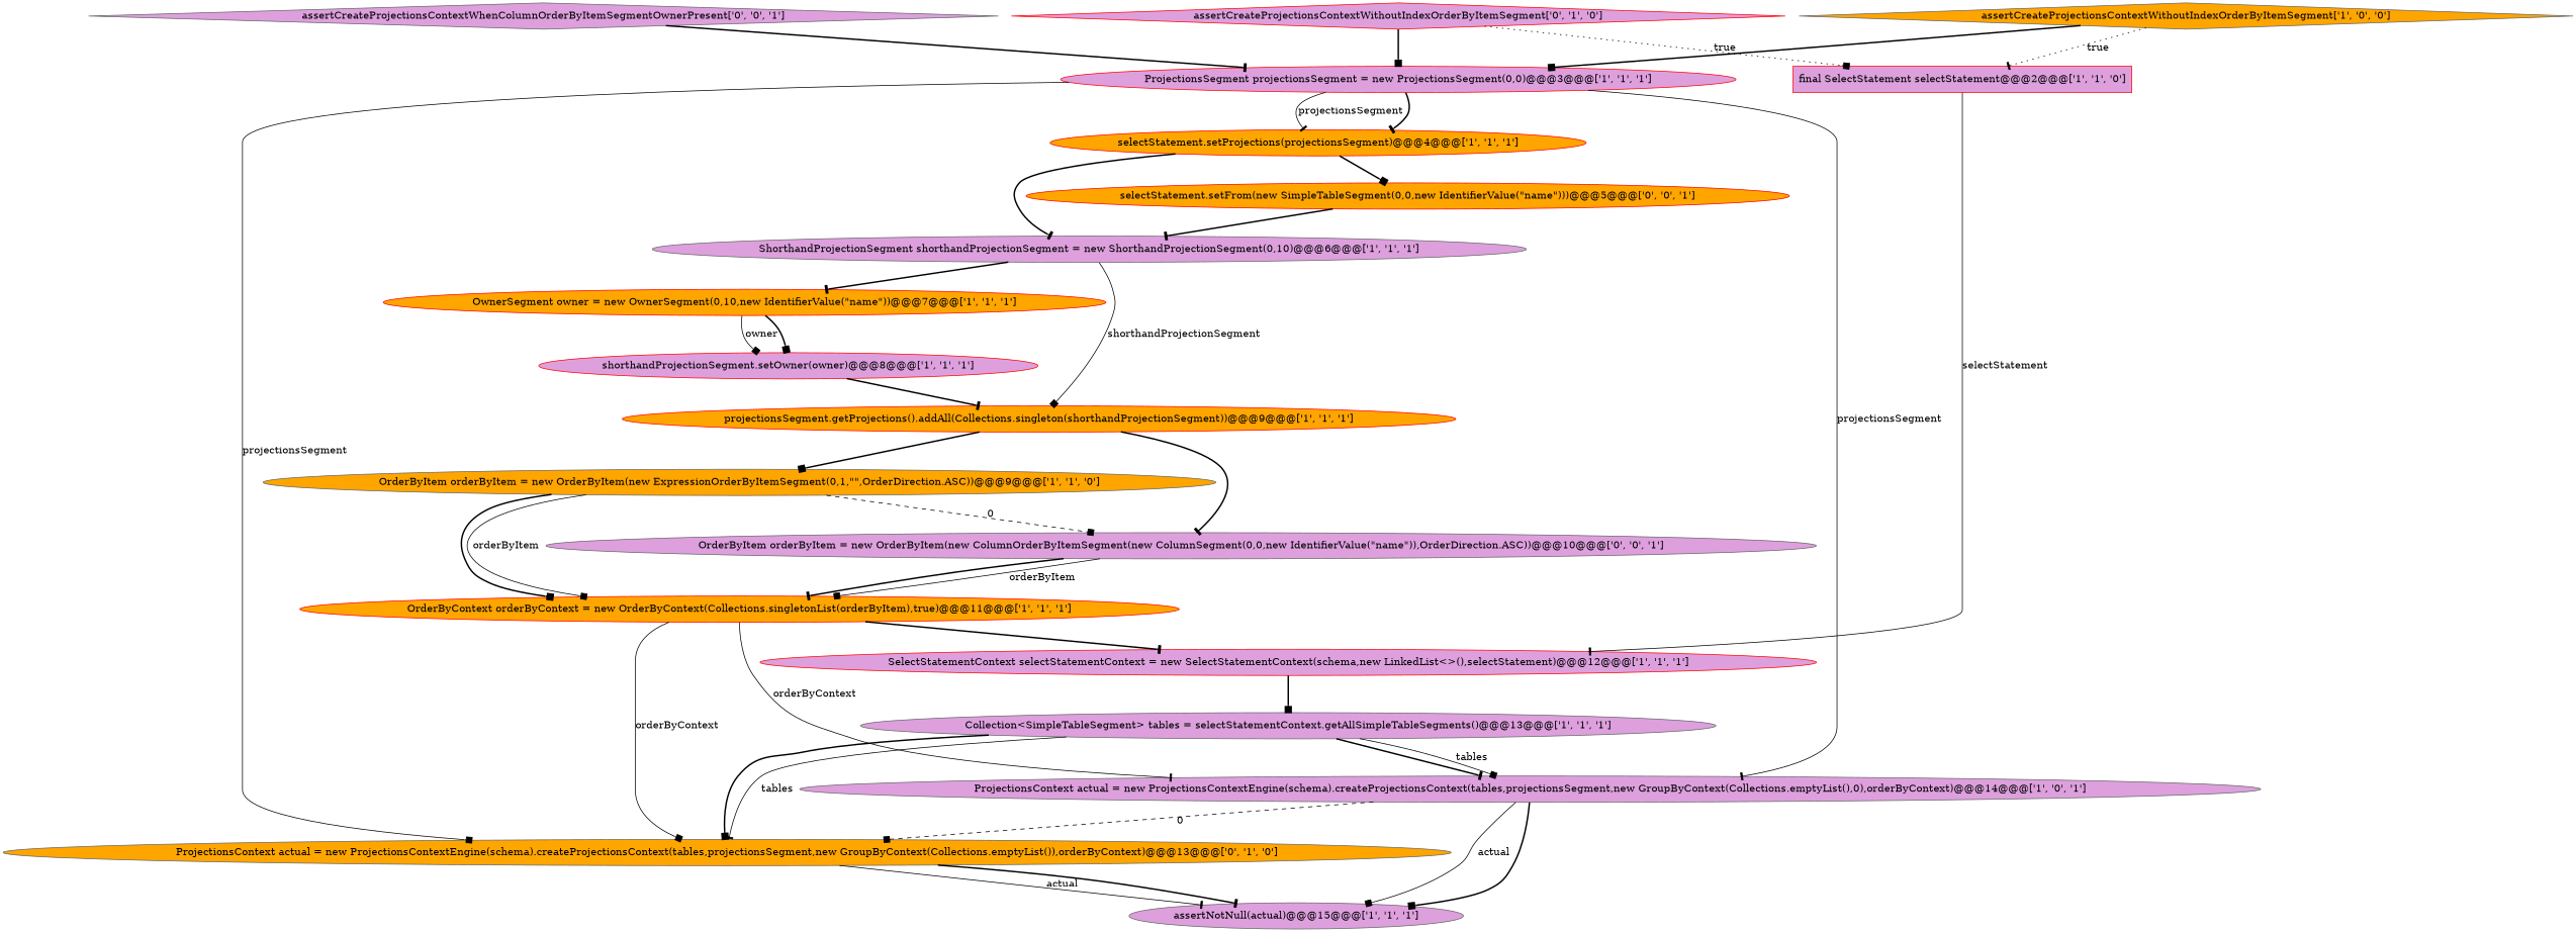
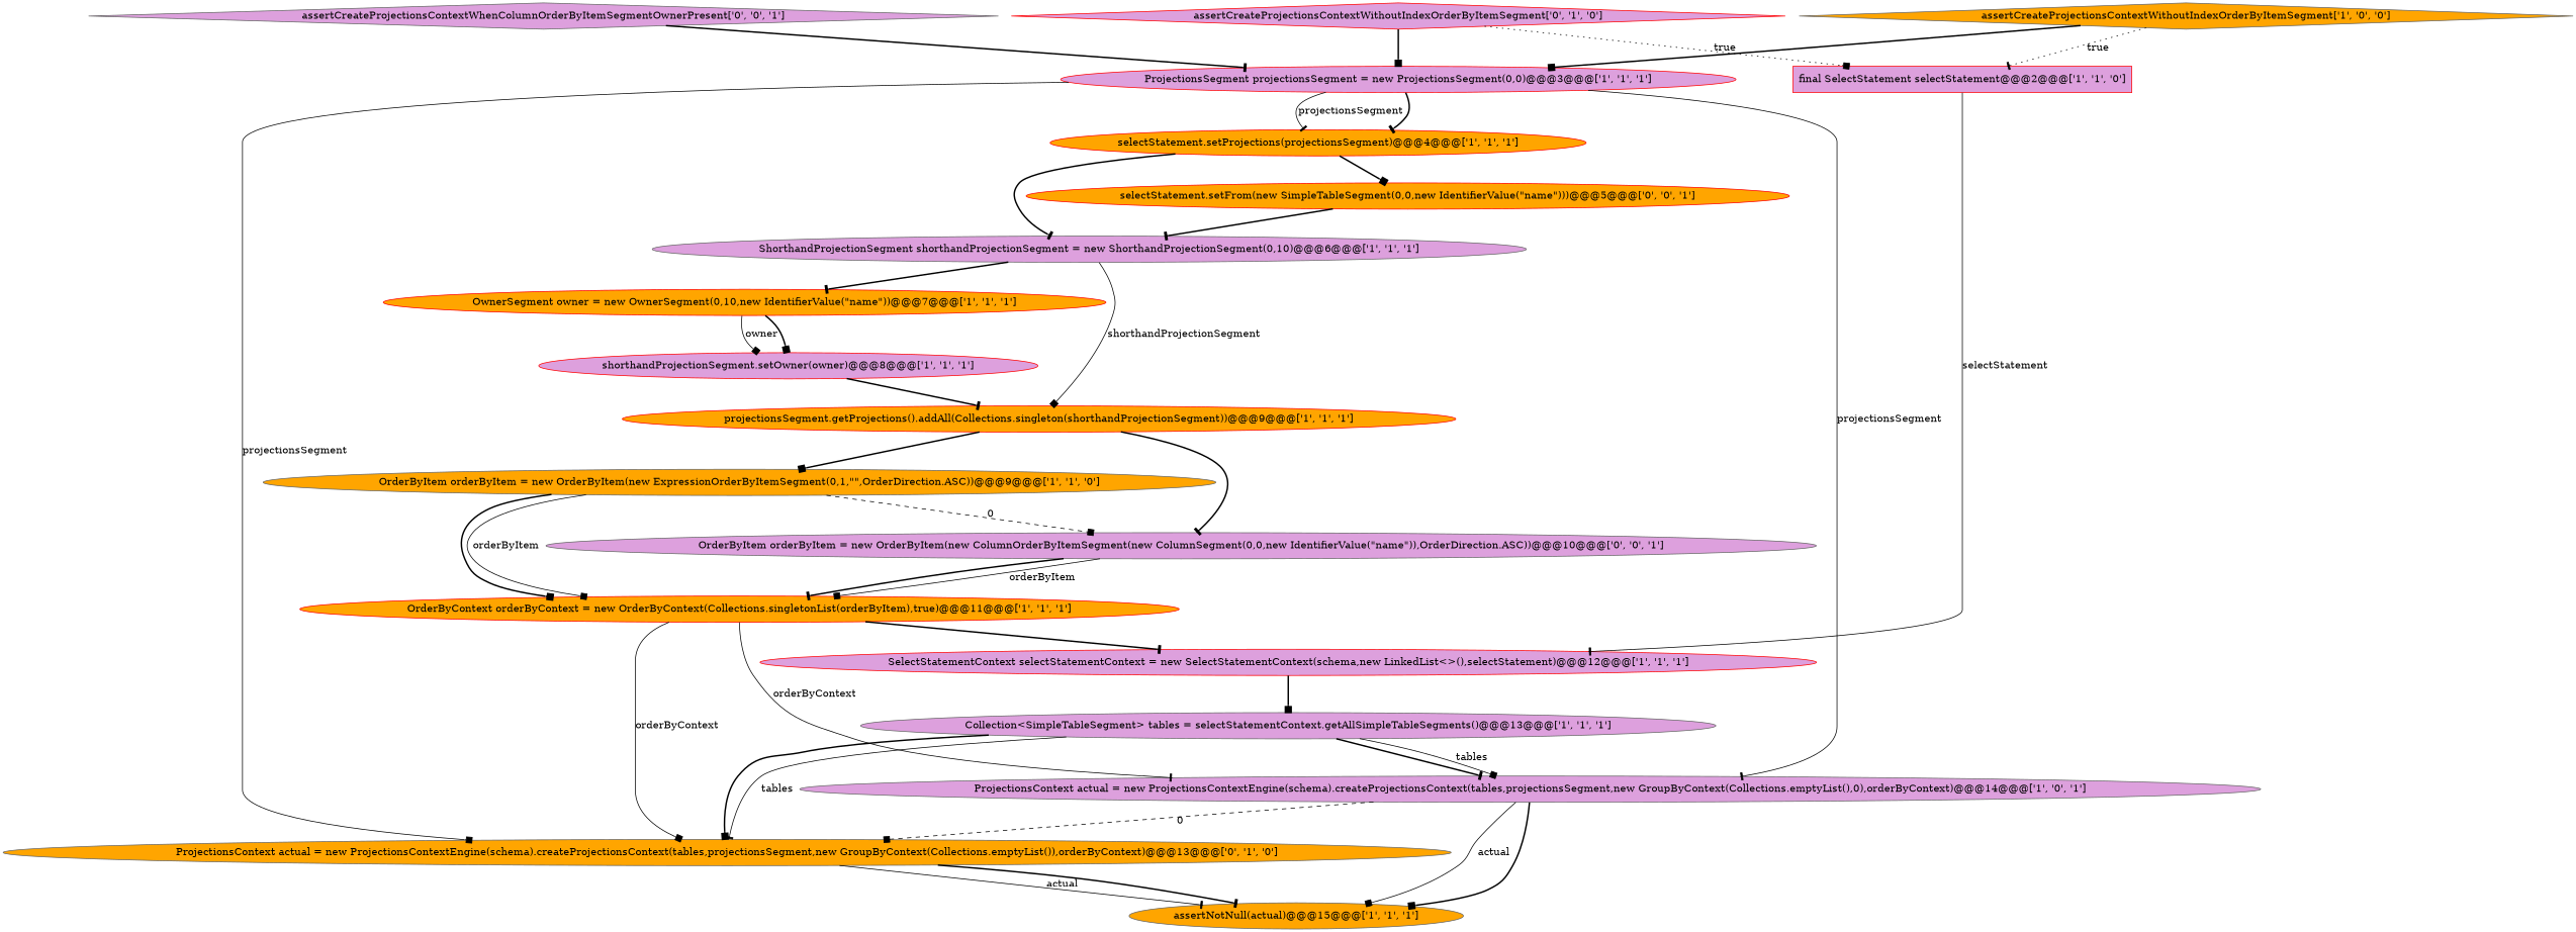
  digraph {
    node [color=red fillcolor=plum shape=ellipse style=filled]
    edge [arrowhead=box style=bold]
    n1 [label="final SelectStatement selectStatement@@@2@@@['1', '1', '0']" shape=box]
    n2 [label="SelectStatementContext selectStatementContext = new SelectStatementContext(schema,new LinkedList<>(),selectStatement)@@@12@@@['1', '1', '1']"]
    n3 [color=gray40 label="Collection<SimpleTableSegment> tables = selectStatementContext.getAllSimpleTableSegments()@@@13@@@['1', '1', '1']"]
    n4 [color=gray40 label="ProjectionsContext actual = new ProjectionsContextEngine(schema).createProjectionsContext(tables,projectionsSegment,new GroupByContext(Collections.emptyList(),0),orderByContext)@@@14@@@['1', '0', '1']"]
    n5 [color=gray40 fillcolor=orange label="ProjectionsContext actual = new ProjectionsContextEngine(schema).createProjectionsContext(tables,projectionsSegment,new GroupByContext(Collections.emptyList()),orderByContext)@@@13@@@['0', '1', '0']"]
    n6 [fillcolor=orange label="projectionsSegment.getProjections().addAll(Collections.singleton(shorthandProjectionSegment))@@@9@@@['1', '1', '1']"]
    n7 [color=gray40 fillcolor=orange label="OrderByItem orderByItem = new OrderByItem(new ExpressionOrderByItemSegment(0,1,\"\",OrderDirection.ASC))@@@9@@@['1', '1', '0']"]
    n8 [color=gray40 label="OrderByItem orderByItem = new OrderByItem(new ColumnOrderByItemSegment(new ColumnSegment(0,0,new IdentifierValue(\"name\")),OrderDirection.ASC))@@@10@@@['0', '0', '1']"]
    n9 [fillcolor=orange label="OrderByContext orderByContext = new OrderByContext(Collections.singletonList(orderByItem),true)@@@11@@@['1', '1', '1']"]
-   n10 [color=gray40 label="assertNotNull(actual)@@@15@@@['1', '1', '1']"]
+   n10 [color=gray40 fillcolor=orange label="assertNotNull(actual)@@@15@@@['1', '1', '1']"]
    n11 [label="ProjectionsSegment projectionsSegment = new ProjectionsSegment(0,0)@@@3@@@['1', '1', '1']"]
    n12 [fillcolor=orange label="selectStatement.setProjections(projectionsSegment)@@@4@@@['1', '1', '1']"]
    n13 [fillcolor=orange label="selectStatement.setFrom(new SimpleTableSegment(0,0,new IdentifierValue(\"name\")))@@@5@@@['0', '0', '1']"]
    n14 [color=gray40 label="ShorthandProjectionSegment shorthandProjectionSegment = new ShorthandProjectionSegment(0,10)@@@6@@@['1', '1', '1']"]
    n15 [color=gray40 label="assertCreateProjectionsContextWhenColumnOrderByItemSegmentOwnerPresent['0', '0', '1']" shape=diamond]
    n16 [color=gray40 fillcolor=orange label="assertCreateProjectionsContextWithoutIndexOrderByItemSegment['1', '0', '0']" shape=diamond]
    n17 [fillcolor=orange label="OwnerSegment owner = new OwnerSegment(0,10,new IdentifierValue(\"name\"))@@@7@@@['1', '1', '1']"]
    n18 [label="shorthandProjectionSegment.setOwner(owner)@@@8@@@['1', '1', '1']"]
    n19 [label="assertCreateProjectionsContextWithoutIndexOrderByItemSegment['0', '1', '0']" shape=diamond]
    n1 -> n2 [arrowhead=tee label=selectStatement style=solid]
    n2 -> n3
    n3 -> n4 [arrowhead=tee]
    n3 -> n4 [label=tables style=solid]
    n3 -> n5 [arrowhead=tee label=tables style=solid]
    n3 -> n5
    n4 -> n5 [label=0 style=dashed]
    n4 -> n10
    n4 -> n10 [label=actual style=solid]
    n5 -> n10 [arrowhead=tee label=actual style=solid]
    n5 -> n10 [arrowhead=tee]
    n6 -> n7
    n6 -> n8 [arrowhead=tee]
    n7 -> n8 [label=0 style=dashed]
    n7 -> n9 [label=orderByItem style=solid]
    n7 -> n9
    n8 -> n9 [arrowhead=tee]
    n8 -> n9 [label=orderByItem style=solid]
    n9 -> n2 [arrowhead=tee]
    n9 -> n4 [arrowhead=tee label=orderByContext style=solid]
    n9 -> n5 [label=orderByContext style=solid]
    n11 -> n4 [arrowhead=tee label=projectionsSegment style=solid]
    n11 -> n5 [label=projectionsSegment style=solid]
    n11 -> n12 [arrowhead=tee]
    n11 -> n12 [arrowhead=tee label=projectionsSegment style=solid]
    n12 -> n13
    n12 -> n14 [arrowhead=tee]
    n13 -> n14 [arrowhead=tee]
    n14 -> n6 [label=shorthandProjectionSegment style=solid]
    n14 -> n17 [arrowhead=tee]
    n15 -> n11 [arrowhead=tee]
    n16 -> n1 [arrowhead=tee label=true style=dotted]
    n16 -> n11
    n17 -> n18 [label=owner style=solid]
    n17 -> n18
    n18 -> n6 [arrowhead=tee]
    n19 -> n1 [label=true style=dotted]
    n19 -> n11
  }
